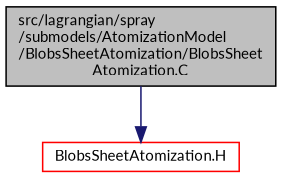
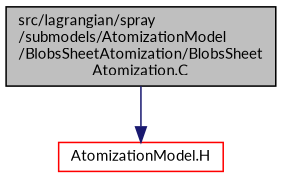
  digraph {
    fontname=Lato
    node [fontname=Lato fontsize=10 shape=record]
    n1 [color=black fillcolor=grey75 fontcolor=black height=0.2 label="src/lagrangian/spray\l/submodels/AtomizationModel\l/BlobsSheetAtomization/BlobsSheet\lAtomization.C" style=filled width=0.4]
-   n2 [color=red height=0.2 label="BlobsSheetAtomization.H" width=0.4]
+   n2 [color=red height=0.2 label="AtomizationModel.H" width=0.4]
    n1 -> n2 [color=midnightblue fontname=Lato fontsize=10 labelfontname=FreeSans labelfontsize=10 style=solid]
  }
